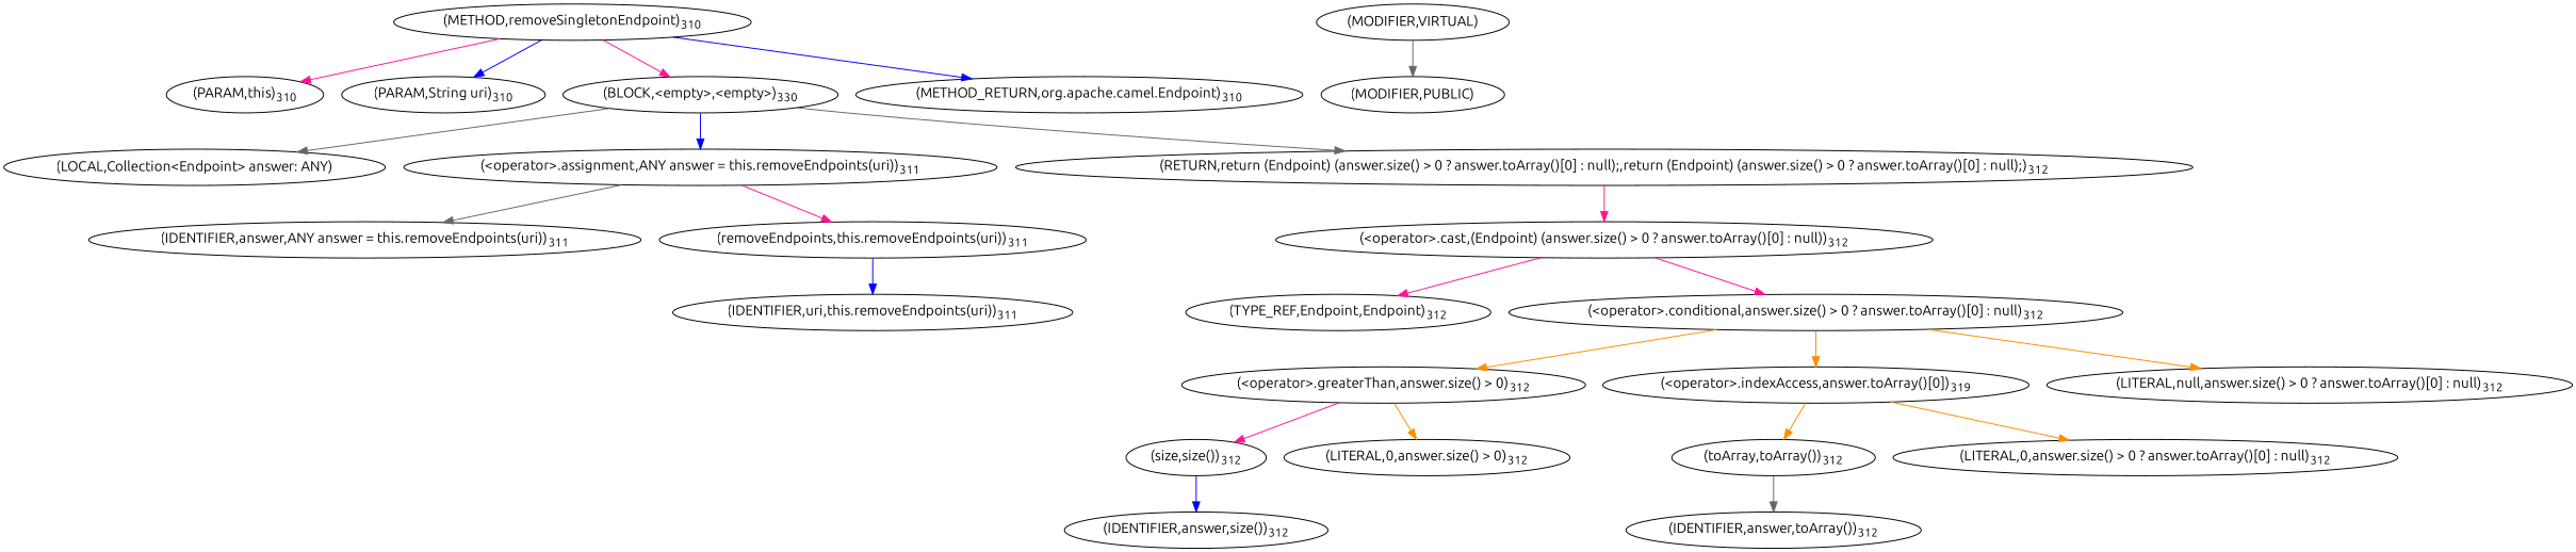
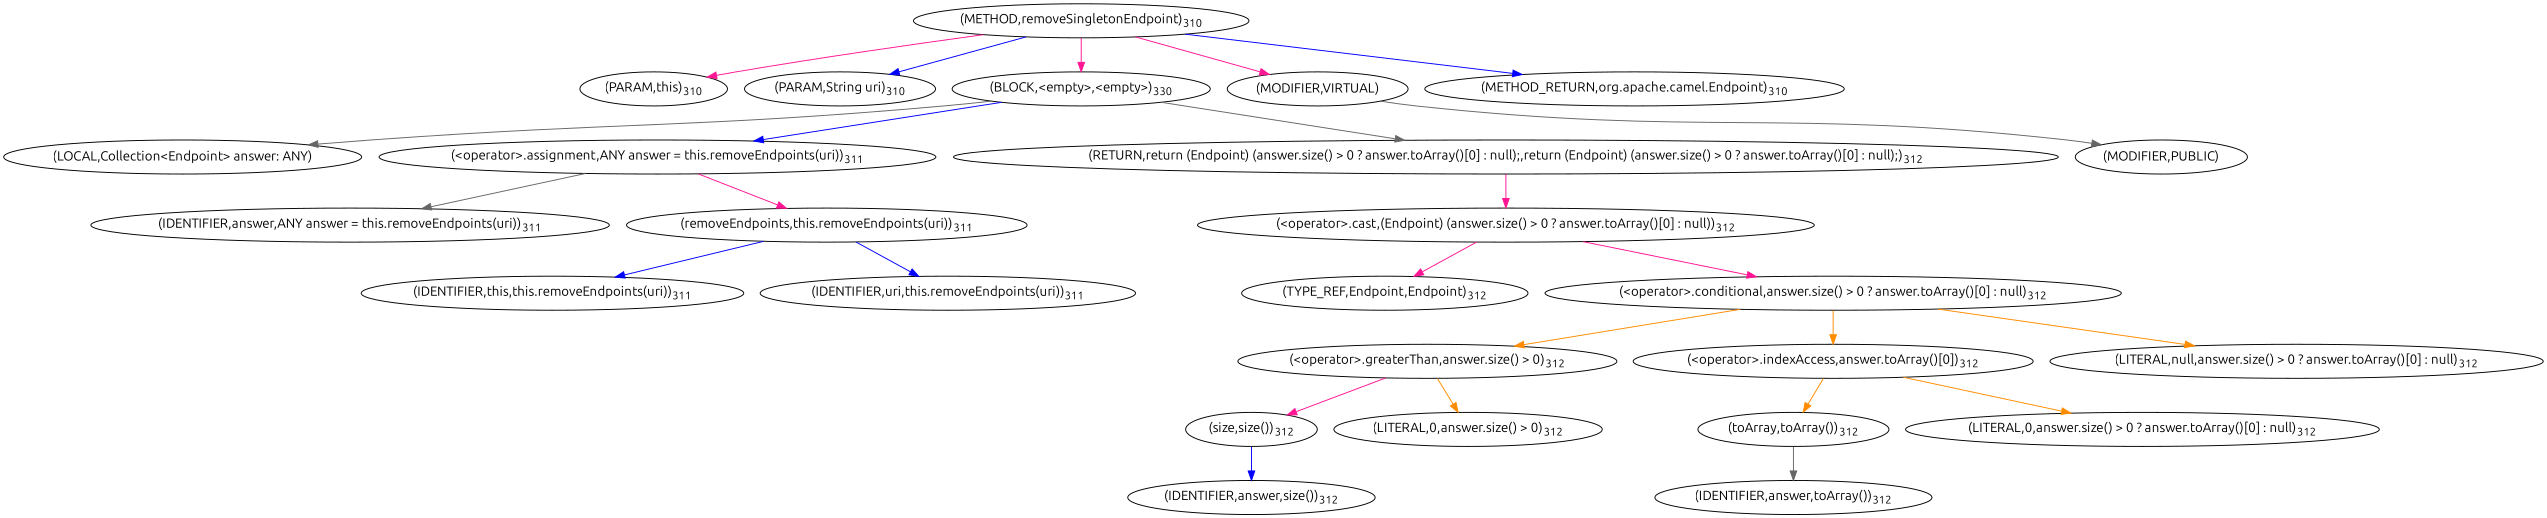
  digraph {
    fontname=Ubuntu
    node [fontname=Ubuntu]
    edge [color=deeppink fontname=Ubuntu]
    n1 [label=<(METHOD,removeSingletonEndpoint)<SUB>310</SUB>>]
    n2 [label=<(PARAM,this)<SUB>310</SUB>>]
    n3 [label=<(PARAM,String uri)<SUB>310</SUB>>]
    n4 [label=<(BLOCK,&lt;empty&gt;,&lt;empty&gt;)<SUB>330</SUB>>]
    n5 [label=<(MODIFIER,VIRTUAL)>]
    n6 [label=<(METHOD_RETURN,org.apache.camel.Endpoint)<SUB>310</SUB>>]
    n7 [label=<(LOCAL,Collection&lt;Endpoint&gt; answer: ANY)>]
    n8 [label=<(&lt;operator&gt;.assignment,ANY answer = this.removeEndpoints(uri))<SUB>311</SUB>>]
    n9 [label=<(RETURN,return (Endpoint) (answer.size() &gt; 0 ? answer.toArray()[0] : null);,return (Endpoint) (answer.size() &gt; 0 ? answer.toArray()[0] : null);)<SUB>312</SUB>>]
    n10 [label=<(MODIFIER,PUBLIC)>]
    n11 [label=<(IDENTIFIER,answer,ANY answer = this.removeEndpoints(uri))<SUB>311</SUB>>]
    n12 [label=<(removeEndpoints,this.removeEndpoints(uri))<SUB>311</SUB>>]
    n13 [label=<(&lt;operator&gt;.cast,(Endpoint) (answer.size() &gt; 0 ? answer.toArray()[0] : null))<SUB>312</SUB>>]
+   n14 [label=<(IDENTIFIER,this,this.removeEndpoints(uri))<SUB>311</SUB>>]
    n15 [label=<(IDENTIFIER,uri,this.removeEndpoints(uri))<SUB>311</SUB>>]
    n16 [label=<(TYPE_REF,Endpoint,Endpoint)<SUB>312</SUB>>]
    n17 [label=<(&lt;operator&gt;.conditional,answer.size() &gt; 0 ? answer.toArray()[0] : null)<SUB>312</SUB>>]
    n18 [label=<(&lt;operator&gt;.greaterThan,answer.size() &gt; 0)<SUB>312</SUB>>]
-   n19 [label=<(&lt;operator&gt;.indexAccess,answer.toArray()[0])<SUB>319</SUB>>]
+   n19 [label=<(&lt;operator&gt;.indexAccess,answer.toArray()[0])<SUB>312</SUB>>]
    n20 [label=<(LITERAL,null,answer.size() &gt; 0 ? answer.toArray()[0] : null)<SUB>312</SUB>>]
    n21 [label=<(size,size())<SUB>312</SUB>>]
    n22 [label=<(LITERAL,0,answer.size() &gt; 0)<SUB>312</SUB>>]
    n23 [label=<(toArray,toArray())<SUB>312</SUB>>]
    n24 [label=<(LITERAL,0,answer.size() &gt; 0 ? answer.toArray()[0] : null)<SUB>312</SUB>>]
    n25 [label=<(IDENTIFIER,answer,size())<SUB>312</SUB>>]
    n26 [label=<(IDENTIFIER,answer,toArray())<SUB>312</SUB>>]
    n1 -> n2
    n1 -> n3 [color=blue]
    n1 -> n4
+   n1 -> n5
    n1 -> n6 [color=blue]
    n4 -> n7 [color=gray40]
    n4 -> n8 [color=blue]
    n4 -> n9 [color=gray40]
    n5 -> n10 [color=gray40]
    n8 -> n11 [color=gray40]
    n8 -> n12
    n9 -> n13
+   n12 -> n14 [color=blue]
    n12 -> n15 [color=blue]
    n13 -> n16
    n13 -> n17
    n17 -> n18 [color=darkorange]
    n17 -> n19 [color=darkorange]
    n17 -> n20 [color=darkorange]
    n18 -> n21
    n18 -> n22 [color=darkorange]
    n19 -> n23 [color=darkorange]
    n19 -> n24 [color=darkorange]
    n21 -> n25 [color=blue]
    n23 -> n26 [color=gray40]
  }
